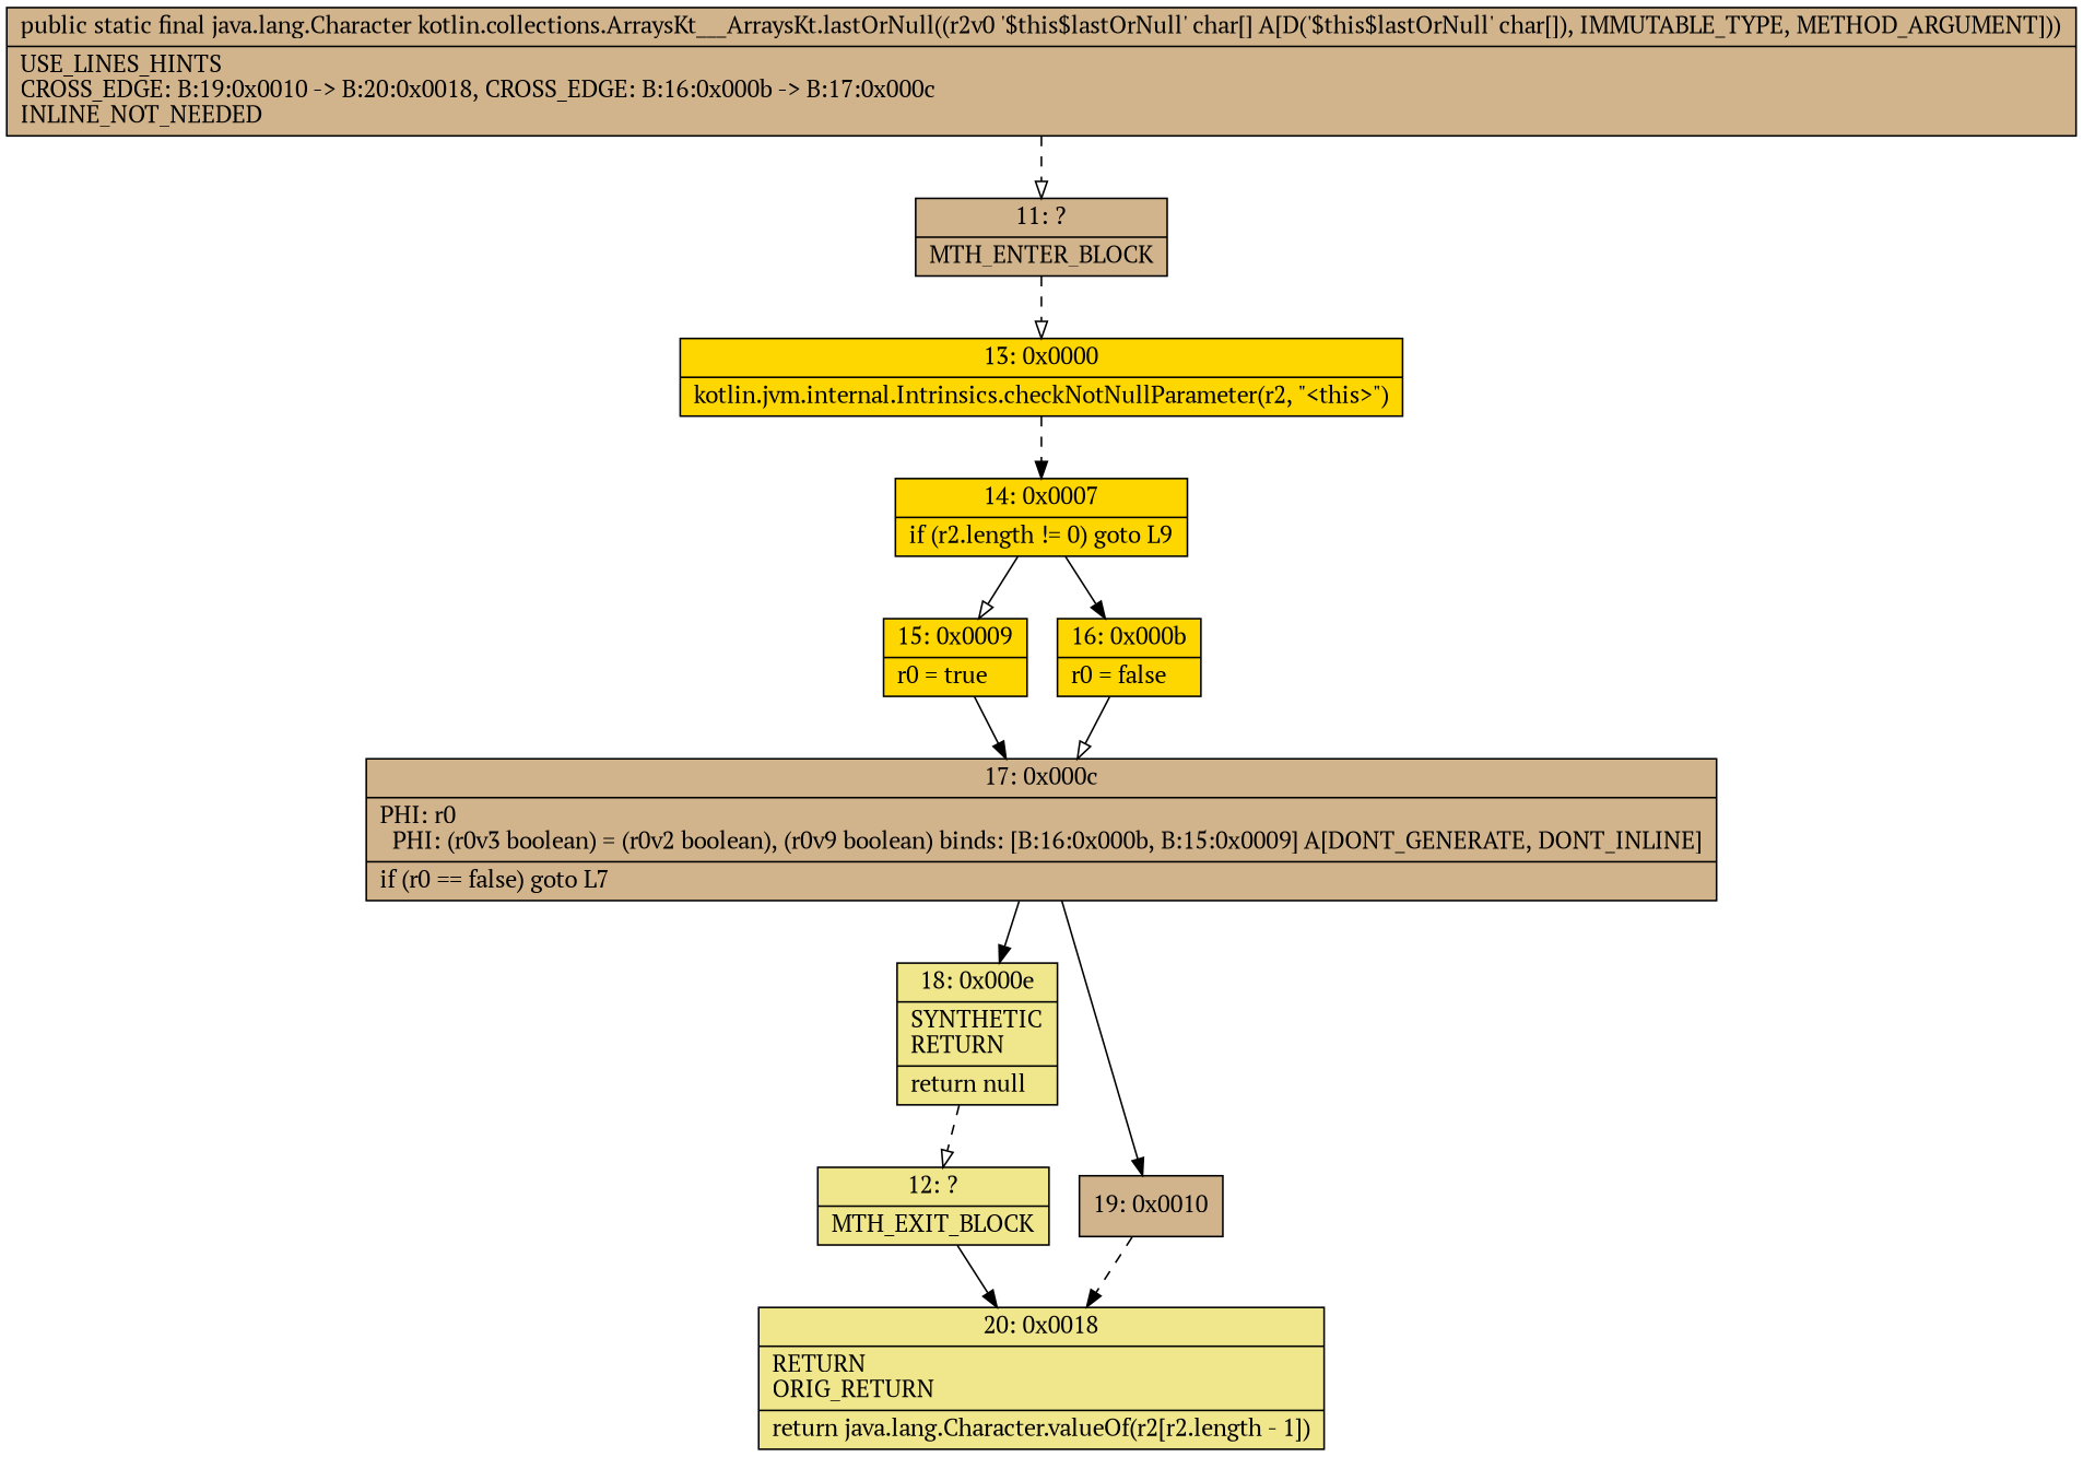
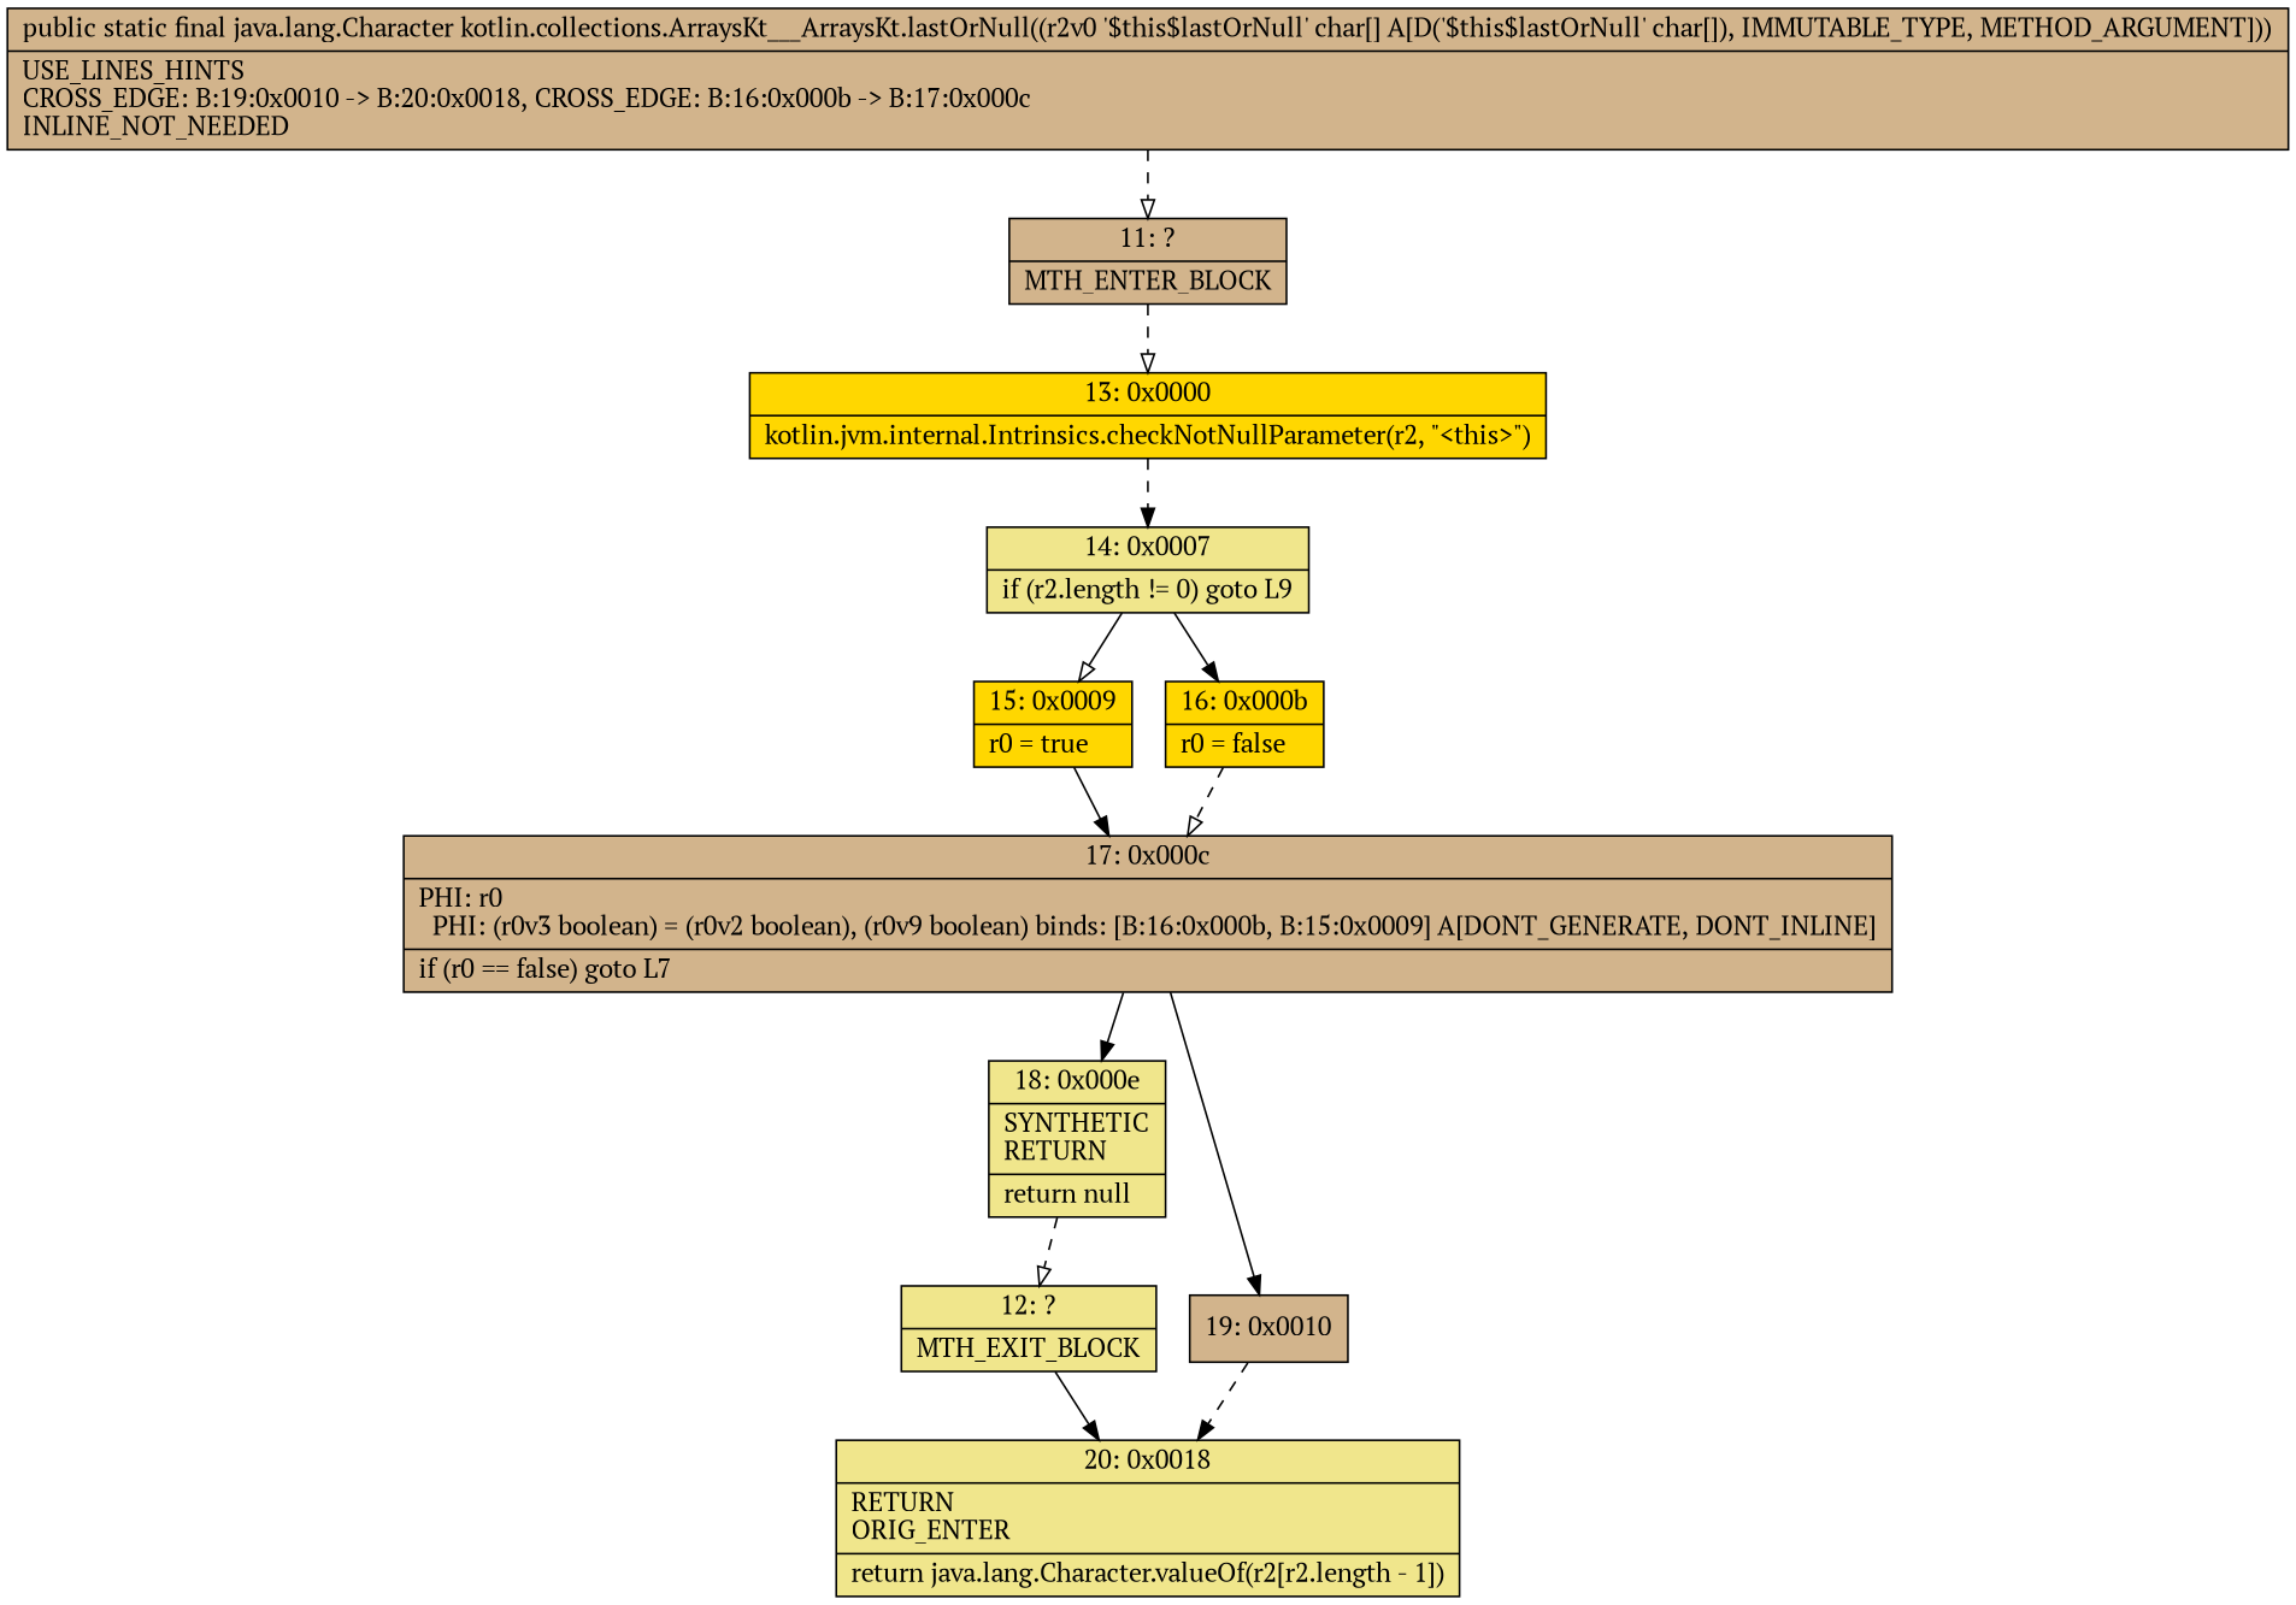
  digraph {
    fontname="PT Serif"
    node [fillcolor=tan fontname="PT Serif" shape=record style=filled]
    edge [arrowhead=normal fontname="PT Serif" style=solid]
    n1 [label="{11\:\ ?|MTH_ENTER_BLOCK\l}"]
    n2 [fillcolor=gold label="{13\:\ 0x0000|kotlin.jvm.internal.Intrinsics.checkNotNullParameter(r2, \"\<this\>\")\l}"]
-   n3 [fillcolor=gold label="{14\:\ 0x0007|if (r2.length != 0) goto L9\l}"]
+   n3 [fillcolor=khaki label="{14\:\ 0x0007|if (r2.length != 0) goto L9\l}"]
    n4 [fillcolor=gold label="{15\:\ 0x0009|r0 = true\l}"]
    n5 [fillcolor=gold label="{16\:\ 0x000b|r0 = false\l}"]
    n6 [label="{17\:\ 0x000c|PHI: r0 \l  PHI: (r0v3 boolean) = (r0v2 boolean), (r0v9 boolean) binds: [B:16:0x000b, B:15:0x0009] A[DONT_GENERATE, DONT_INLINE]\l|if (r0 == false) goto L7\l}"]
    n7 [fillcolor=khaki label="{18\:\ 0x000e|SYNTHETIC\lRETURN\l|return null\l}"]
    n8 [label="{19\:\ 0x0010}"]
    n9 [fillcolor=khaki label="{12\:\ ?|MTH_EXIT_BLOCK\l}"]
-   n10 [fillcolor=khaki label="{20\:\ 0x0018|RETURN\lORIG_RETURN\l|return java.lang.Character.valueOf(r2[r2.length \- 1])\l}"]
+   n10 [fillcolor=khaki label="{20\:\ 0x0018|RETURN\lORIG_ENTER\l|return java.lang.Character.valueOf(r2[r2.length \- 1])\l}"]
    n11 [label="{public static final java.lang.Character kotlin.collections.ArraysKt___ArraysKt.lastOrNull((r2v0 '$this$lastOrNull' char[] A[D('$this$lastOrNull' char[]), IMMUTABLE_TYPE, METHOD_ARGUMENT]))  | USE_LINES_HINTS\lCROSS_EDGE: B:19:0x0010 \-\> B:20:0x0018, CROSS_EDGE: B:16:0x000b \-\> B:17:0x000c\lINLINE_NOT_NEEDED\l}"]
    n1 -> n2 [arrowhead=onormal style=dashed]
    n2 -> n3 [style=dashed]
    n3 -> n4 [arrowhead=onormal]
    n3 -> n5
    n4 -> n6
-   n5 -> n6 [arrowhead=onormal]
+   n5 -> n6 [arrowhead=onormal style=dashed]
    n6 -> n7
    n6 -> n8
    n7 -> n9 [arrowhead=onormal style=dashed]
    n8 -> n10 [style=dashed]
    n9 -> n10
    n11 -> n1 [arrowhead=onormal style=dashed]
  }
